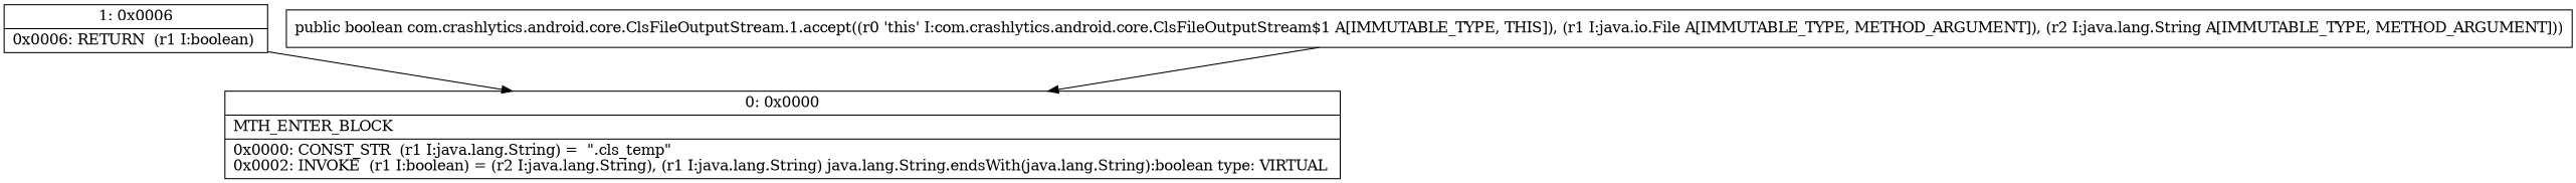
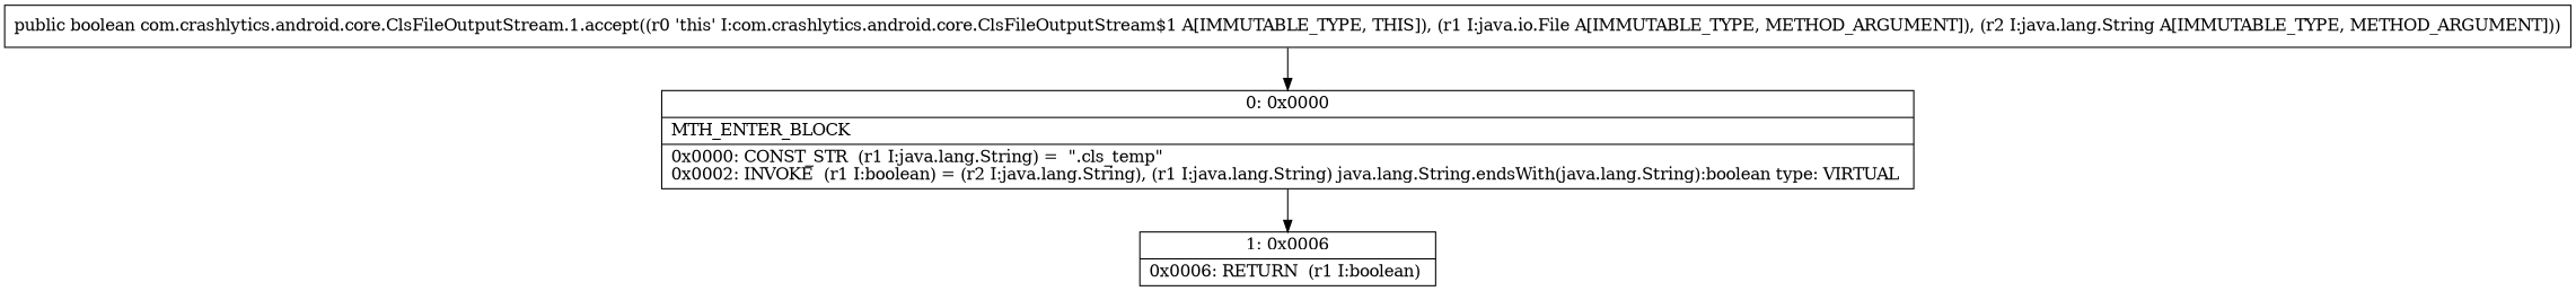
  digraph {
    node [shape=record]
    n1 [label="{0\:\ 0x0000|MTH_ENTER_BLOCK\l|0x0000: CONST_STR  (r1 I:java.lang.String) =  \".cls_temp\" \l0x0002: INVOKE  (r1 I:boolean) = (r2 I:java.lang.String), (r1 I:java.lang.String) java.lang.String.endsWith(java.lang.String):boolean type: VIRTUAL \l}"]
    n2 [label="{1\:\ 0x0006|0x0006: RETURN  (r1 I:boolean) \l}"]
    n3 [label="{public boolean com.crashlytics.android.core.ClsFileOutputStream.1.accept((r0 'this' I:com.crashlytics.android.core.ClsFileOutputStream$1 A[IMMUTABLE_TYPE, THIS]), (r1 I:java.io.File A[IMMUTABLE_TYPE, METHOD_ARGUMENT]), (r2 I:java.lang.String A[IMMUTABLE_TYPE, METHOD_ARGUMENT])) }"]
-   n2 -> n1
+   n1 -> n2
    n3 -> n1
  }
